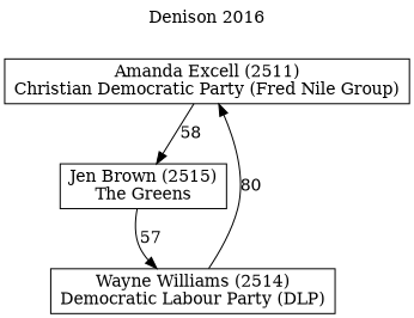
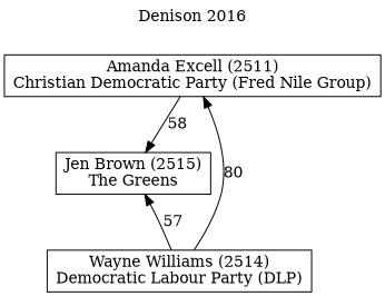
  digraph {
    label="Denison 2016"
    labelloc=t
    mclimit=10
    node [shape=box]
    n1 [label="Amanda Excell (2511)\nChristian Democratic Party (Fred Nile Group)"]
    n2 [label="Jen Brown (2515)\nThe Greens"]
    n3 [label="Wayne Williams (2514)\nDemocratic Labour Party (DLP)"]
    n1 -> n2 [label=58]
    n3 -> n1 [label=80]
-   n2 -> n3 [label=57]
+   n3 -> n2 [label=57]
  }
